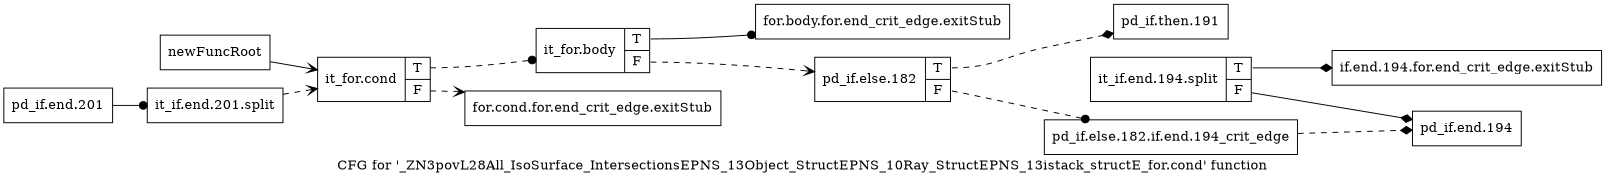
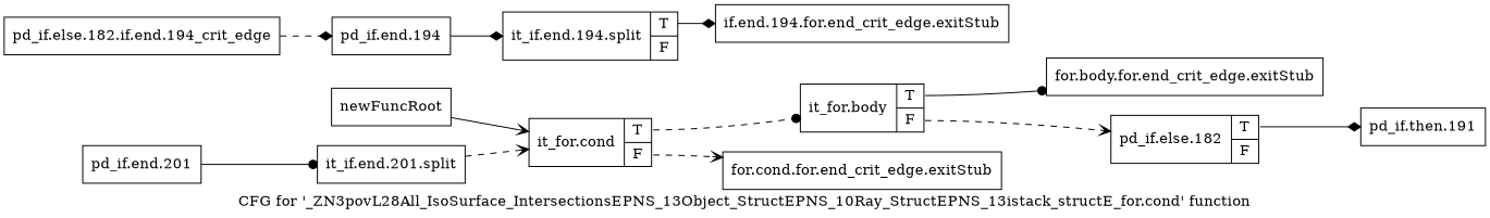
  digraph {
    fontname="DejaVu Serif"
    label="CFG for '_ZN3povL28All_IsoSurface_IntersectionsEPNS_13Object_StructEPNS_10Ray_StructEPNS_13istack_structE_for.cond' function"
    rankdir=LR
    node [fontname="DejaVu Serif" shape=record]
    edge [arrowhead=vee fontname="DejaVu Serif" style=dashed]
    n1 [label="{newFuncRoot}"]
    n2 [label="{it_for.cond|{<s0>T|<s1>F}}"]
    n3 [label="{for.cond.for.end_crit_edge.exitStub}"]
    n4 [label="{it_for.body|{<s0>T|<s1>F}}"]
    n5 [label="{for.body.for.end_crit_edge.exitStub}"]
    n6 [label="{pd_if.else.182|{<s0>T|<s1>F}}"]
    n7 [label="{if.end.194.for.end_crit_edge.exitStub}"]
    n8 [label="{pd_if.then.191}"]
    n9 [label="{pd_if.else.182.if.end.194_crit_edge}"]
    n10 [label="{pd_if.end.194}"]
    n11 [label="{it_if.end.194.split|{<s0>T|<s1>F}}"]
    n12 [label="{pd_if.end.201}"]
    n13 [label="{it_if.end.201.split}"]
    n1 -> n2 [style=solid]
    n2 -> n3 [tailport=s1]
    n2 -> n4 [arrowhead=dot tailport=s0]
    n4 -> n5 [arrowhead=dot style=solid tailport=s0]
    n4 -> n6 [tailport=s1]
-   n6 -> n8 [arrowhead=diamond tailport=s0]
-   n6 -> n9 [arrowhead=dot tailport=s1]
+   n6 -> n8 [arrowhead=diamond style=solid tailport=s0]
    n9 -> n10 [arrowhead=diamond]
-   n11 -> n10 [arrowhead=diamond style=solid]
+   n10 -> n11 [arrowhead=diamond style=solid]
    n11 -> n7 [arrowhead=diamond style=solid tailport=s0]
    n12 -> n13 [arrowhead=dot style=solid]
    n13 -> n2
  }
